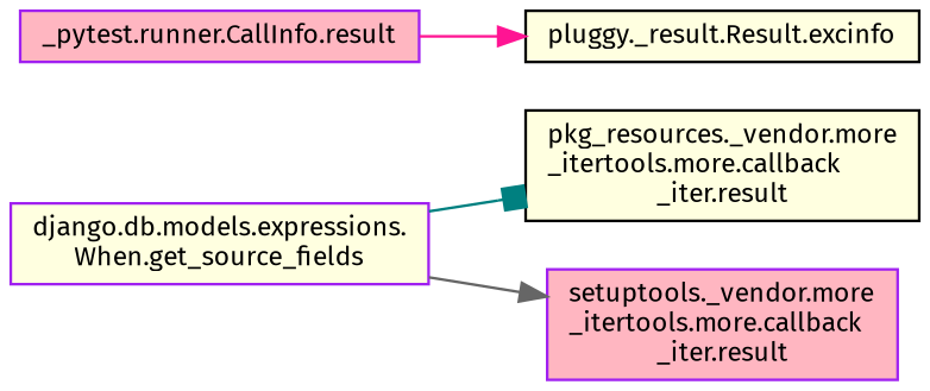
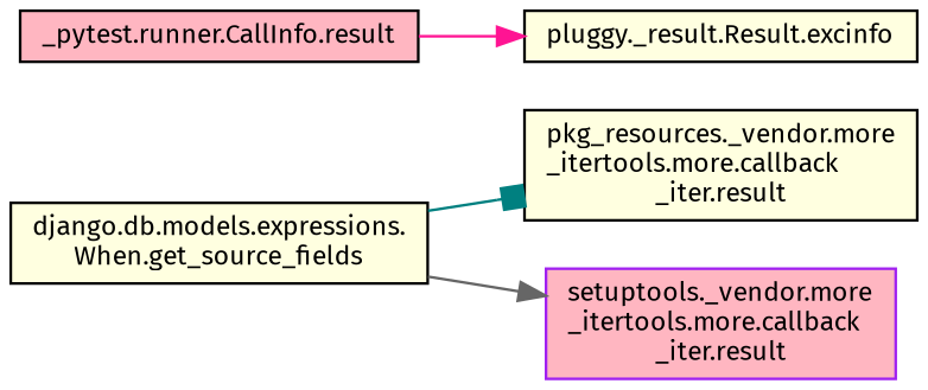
  digraph {
    fontname="Fira Sans"
    rankdir=LR
    node [color=black fillcolor=lightyellow fontname="Fira Sans" fontsize=10 shape=box style=filled]
    edge [arrowhead=normal fontname="Fira Sans" fontsize=10 labelfontname=Helvetica labelfontsize=10 style=solid]
-   n1 [color=purple fontcolor=black height=0.2 label="django.db.models.expressions.\lWhen.get_source_fields" width=0.4]
+   n1 [fontcolor=black height=0.2 label="django.db.models.expressions.\lWhen.get_source_fields" width=0.4]
    n2 [height=0.2 label="pkg_resources._vendor.more\l_itertools.more.callback\l_iter.result" width=0.4]
    n3 [color=purple fillcolor=lightpink height=0.2 label="setuptools._vendor.more\l_itertools.more.callback\l_iter.result" width=0.4]
-   n4 [color=purple fillcolor=lightpink height=0.2 label="_pytest.runner.CallInfo.result" width=0.4]
+   n4 [fillcolor=lightpink height=0.2 label="_pytest.runner.CallInfo.result" width=0.4]
    n5 [height=0.2 label="pluggy._result.Result.excinfo" width=0.4]
    n1 -> n2 [arrowhead=box color=teal]
    n1 -> n3 [color=gray40]
    n4 -> n5 [color=deeppink]
  }
